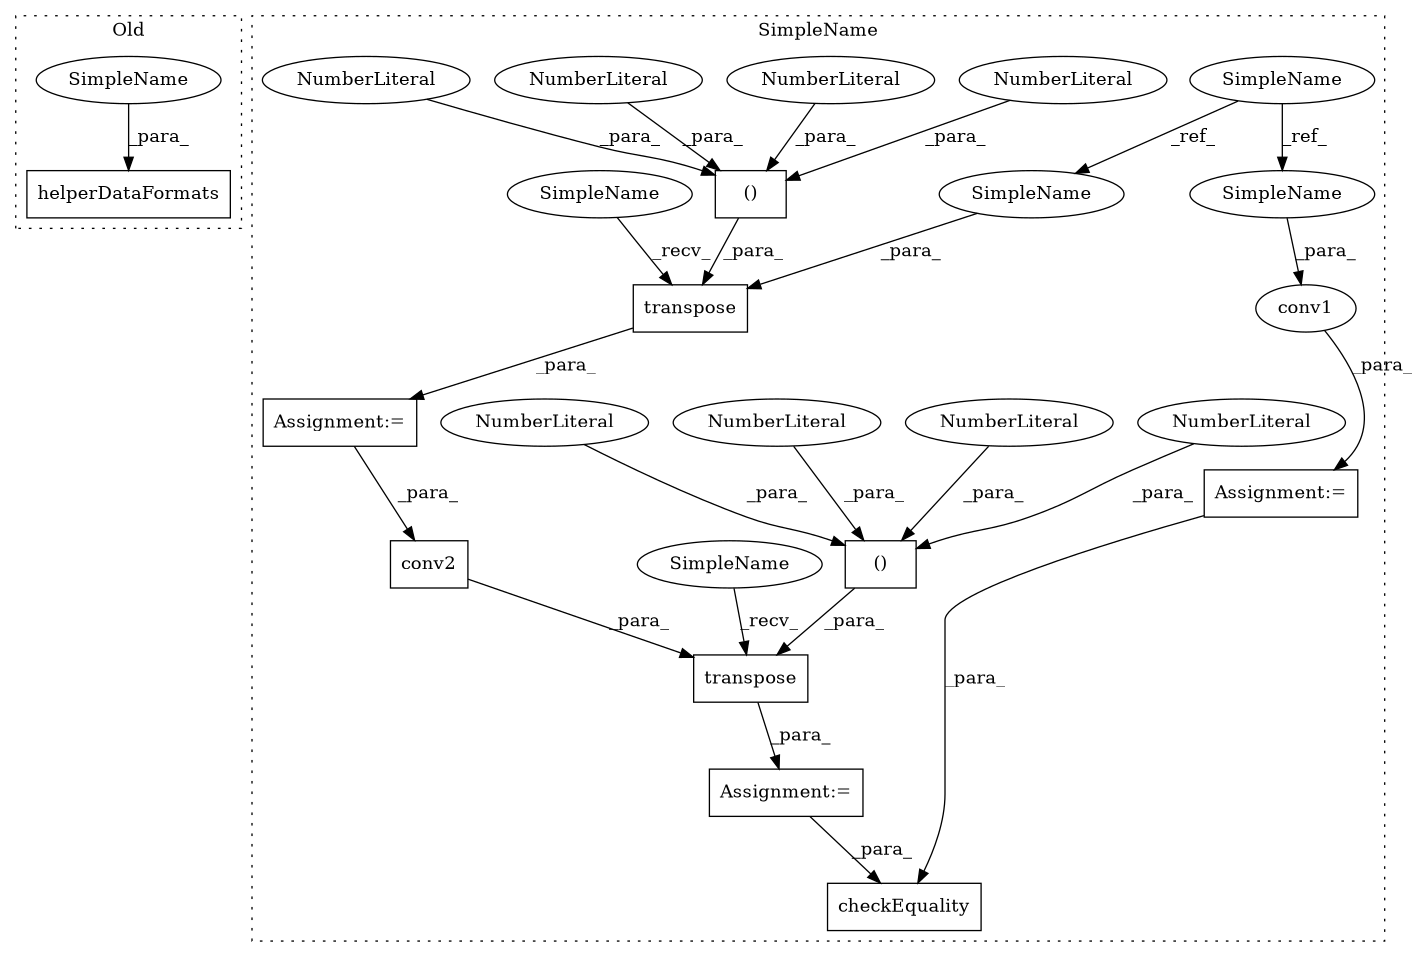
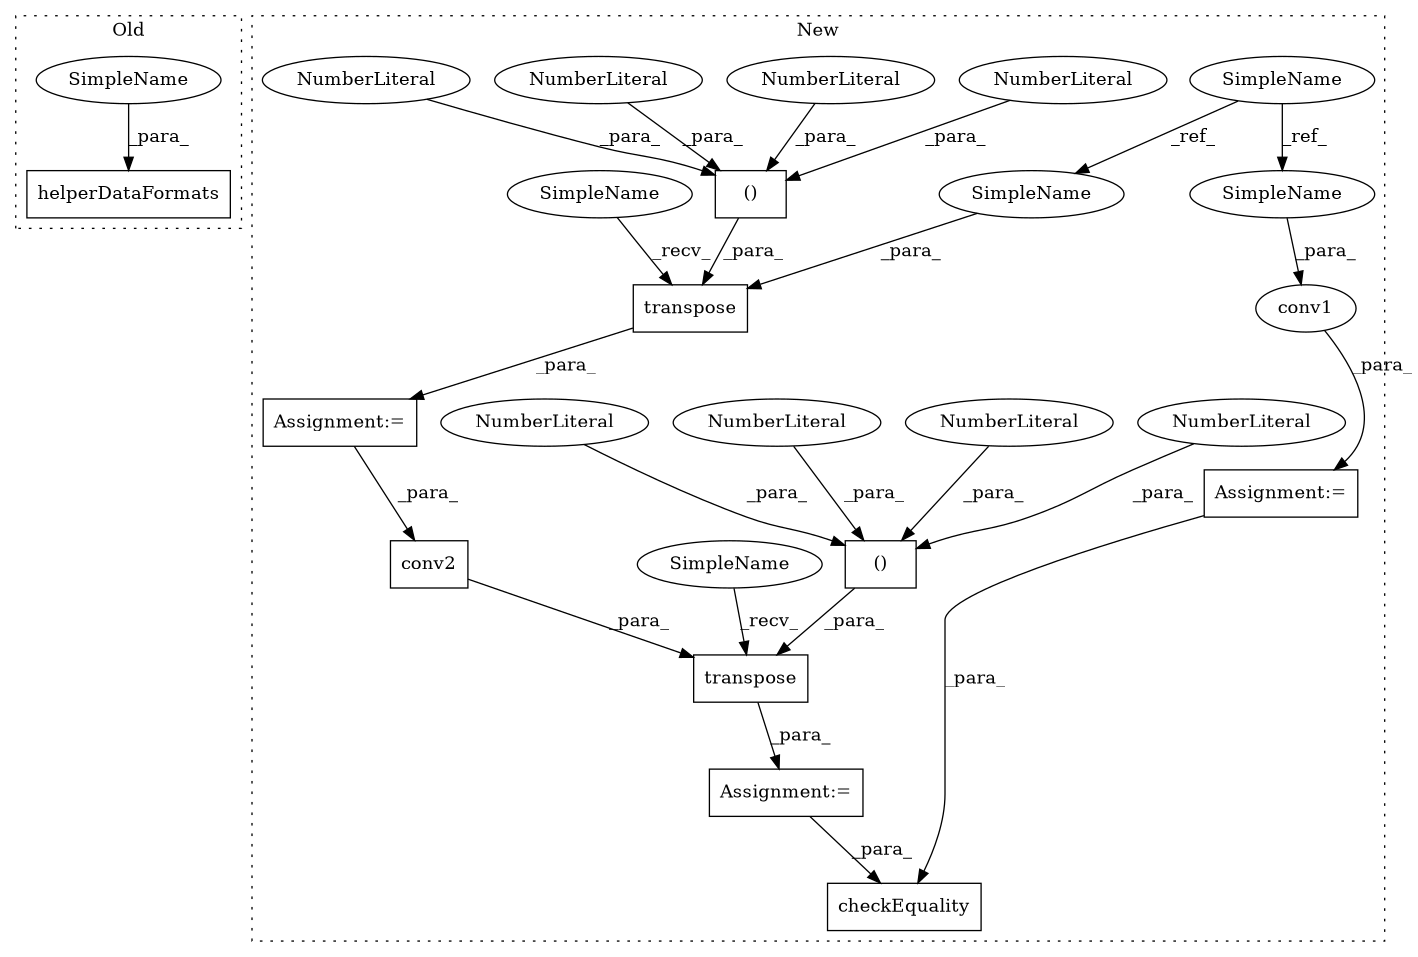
  digraph {
    node [a=34 l=1 s=5172 shape=ellipse]
    n1 [a=32 l="18,1" label=helperDataFormats s="5358,5382" shape=box]
    n2 [a=42 label=SimpleName s=5381]
    n3 [a=32 l="10,2" label=transpose s="5155,5215" shape=box]
    n4 [a=106 l=43 label="()" shape=box]
    n5 [a=42 label=SimpleName s=4871]
    n6 [a=32 l="6,1" label=conv1 s="4962,4969"]
    n7 [label=NumberLiteral s=5186]
    n8 [label=NumberLiteral s=5214]
    n9 [label=NumberLiteral]
    n10 [a=32 l="14,1" label=checkEquality s="5327,5346" shape=box]
    n11 [a=106 l=43 label="()" s=5271 shape=box]
    n12 [label=NumberLiteral s=5313]
    n13 [label=NumberLiteral s=5271]
    n14 [label=NumberLiteral s=5285]
    n15 [a=32 l="6,1" label=conv2 s="5247,5264" shape=box]
    n16 [a=7 label="Assignment:=" s=4961 shape=box]
    n17 [a=7 label="Assignment:=" s=5143 shape=box]
    n18 [a=7 label="Assignment:=" s=5225 shape=box]
    n19 [label=NumberLiteral s=5299]
    n20 [label=NumberLiteral s=5200]
    n21 [a=32 l="10,2" label=transpose s="5237,5314" shape=box]
    n22 [a=42 l=10 label=SimpleName s=5226]
    n23 [a=42 l=10 label=SimpleName s=5144]
    n24 [a=42 label=SimpleName s=5165]
    n25 [a=42 label=SimpleName s=4968]
    subgraph cluster_1 {
      label=Old
      style=dotted
      n1
      n2
    }
    subgraph cluster_2 {
-     label=SimpleName
+     label=New
      style=dotted
      n3
      n4
      n5
      n6
      n7
      n8
      n9
      n10
      n11
      n12
      n13
      n14
      n15
      n16
      n17
      n18
      n19
      n20
      n21
      n22
      n23
      n24
      n25
    }
    n2 -> n1 [label=_para_]
    n3 -> n17 [label=_para_]
    n4 -> n3 [label=_para_]
    n5 -> n24 [label=_ref_]
    n5 -> n25 [label=_ref_]
    n6 -> n16 [label=_para_]
    n7 -> n4 [label=_para_]
    n8 -> n4 [label=_para_]
    n9 -> n4 [label=_para_]
    n11 -> n21 [label=_para_]
    n12 -> n11 [label=_para_]
    n13 -> n11 [label=_para_]
    n14 -> n11 [label=_para_]
    n15 -> n21 [label=_para_]
    n16 -> n10 [label=_para_]
    n17 -> n15 [label=_para_]
    n18 -> n10 [label=_para_]
    n19 -> n11 [label=_para_]
    n20 -> n4 [label=_para_]
    n21 -> n18 [label=_para_]
    n22 -> n21 [label=_recv_]
    n23 -> n3 [label=_recv_]
    n24 -> n3 [label=_para_]
    n25 -> n6 [label=_para_]
  }
